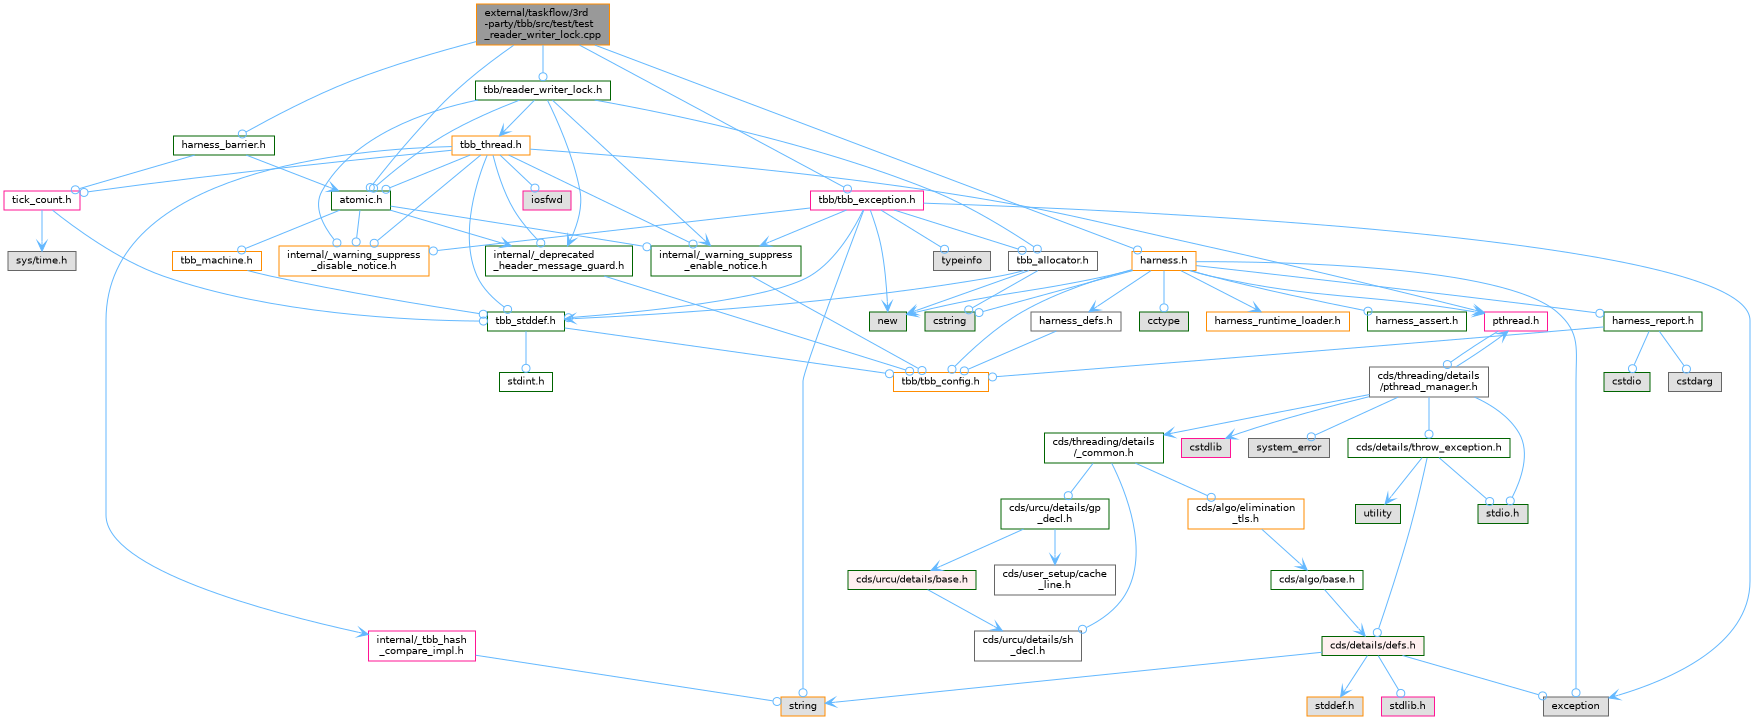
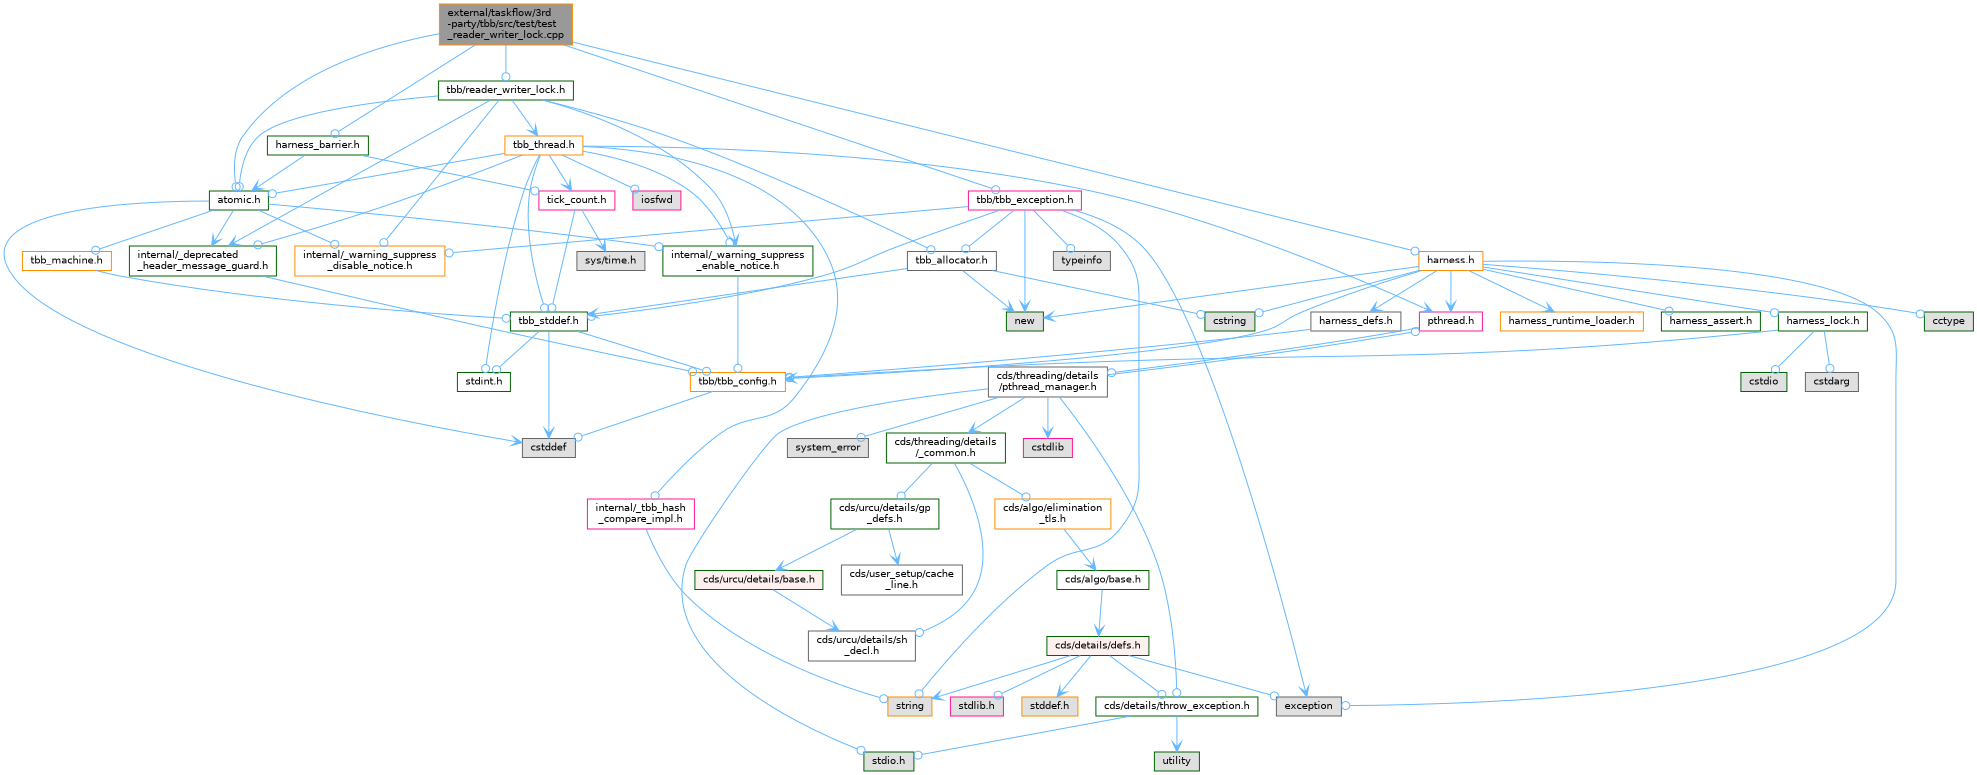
  digraph {
    node [color=darkgreen fillcolor=white fontname=Helvetica fontsize=10 shape=box style=filled]
    edge [arrowhead=odot color=steelblue1 fontname=Helvetica fontsize=10 labelfontname=Helvetica labelfontsize=10 style=solid]
    n1 [color=darkorange fillcolor=grey60 fontcolor=black height=0.2 label="external/taskflow/3rd\l-party/tbb/src/test/test\l_reader_writer_lock.cpp" width=0.4]
    n2 [height=0.2 label="tbb/reader_writer_lock.h" width=0.4]
    n3 [height=0.2 label="atomic.h" width=0.4]
    n4 [color=deeppink height=0.2 label="tbb/tbb_exception.h" width=0.4]
    n5 [color=darkorange height=0.2 label="harness.h" width=0.4]
    n6 [height=0.2 label="harness_barrier.h" width=0.4]
    n7 [height=0.2 label="internal/_deprecated\l_header_message_guard.h" width=0.4]
    n8 [height=0.2 label="internal/_warning_suppress\l_enable_notice.h" width=0.4]
    n9 [color=darkorange height=0.2 label="tbb_thread.h" width=0.4]
    n10 [color=darkorange height=0.2 label="internal/_warning_suppress\l_disable_notice.h" width=0.4]
    n11 [color=gray40 height=0.2 label="tbb_allocator.h" width=0.4]
+   n12 [color=gray40 fillcolor="#E0E0E0" height=0.2 label=cstddef width=0.4]
    n13 [color=darkorange height=0.2 label="tbb_machine.h" width=0.4]
    n14 [height=0.2 label="tbb_stddef.h" width=0.4]
    n15 [color=gray40 fillcolor="#E0E0E0" height=0.2 label=exception width=0.4]
    n16 [color=darkorange fillcolor="#E0E0E0" height=0.2 label=string width=0.4]
    n17 [fillcolor="#E0E0E0" height=0.2 label=new width=0.4]
    n18 [color=gray40 fillcolor="#E0E0E0" height=0.2 label=typeinfo width=0.4]
    n19 [color=darkorange height=0.2 label="tbb/tbb_config.h" width=0.4]
    n20 [color=deeppink height=0.2 label="pthread.h" width=0.4]
    n21 [fillcolor="#E0E0E0" height=0.2 label=cstring width=0.4]
    n22 [color=gray40 height=0.2 label="harness_defs.h" width=0.4]
    n23 [fillcolor="#E0E0E0" height=0.2 label=cctype width=0.4]
    n24 [color=darkorange height=0.2 label="harness_runtime_loader.h" width=0.4]
-   n25 [height=0.2 label="harness_report.h" width=0.4]
+   n25 [height=0.2 label="harness_lock.h" width=0.4]
    n26 [height=0.2 label="harness_assert.h" width=0.4]
    n27 [color=deeppink height=0.2 label="tick_count.h" width=0.4]
    n28 [color=deeppink height=0.2 label="internal/_tbb_hash\l_compare_impl.h" width=0.4]
    n29 [color=deeppink fillcolor="#E0E0E0" height=0.2 label=iosfwd width=0.4]
    n30 [height=0.2 label="stdint.h" width=0.4]
    n31 [color=gray40 height=0.2 label="cds/threading/details\l/pthread_manager.h" width=0.4]
    n32 [color=gray40 fillcolor="#E0E0E0" height=0.2 label="sys/time.h" width=0.4]
    n33 [color=gray40 fillcolor="#E0E0E0" height=0.2 label=system_error width=0.4]
    n34 [fillcolor="#E0E0E0" height=0.2 label="stdio.h" width=0.4]
    n35 [height=0.2 label="cds/threading/details\l/_common.h" width=0.4]
    n36 [height=0.2 label="cds/details/throw_exception.h" width=0.4]
    n37 [color=deeppink fillcolor="#E0E0E0" height=0.2 label=cstdlib width=0.4]
-   n38 [height=0.2 label="cds/urcu/details/gp\l_decl.h" width=0.4]
+   n38 [height=0.2 label="cds/urcu/details/gp\l_defs.h" width=0.4]
    n39 [color=gray40 height=0.2 label="cds/urcu/details/sh\l_decl.h" width=0.4]
    n40 [color=darkorange height=0.2 label="cds/algo/elimination\l_tls.h" width=0.4]
    n41 [fillcolor="#FFF0F0" height=0.2 label="cds/details/defs.h" width=0.4]
    n42 [fillcolor="#E0E0E0" height=0.2 label=utility width=0.4]
    n43 [fillcolor="#FFF0F0" height=0.2 label="cds/urcu/details/base.h" width=0.4]
    n44 [color=gray40 height=0.2 label="cds/user_setup/cache\l_line.h" width=0.4]
    n45 [height=0.2 label="cds/algo/base.h" width=0.4]
    n46 [color=darkorange fillcolor="#E0E0E0" height=0.2 label="stddef.h" width=0.4]
    n47 [color=deeppink fillcolor="#E0E0E0" height=0.2 label="stdlib.h" width=0.4]
    n48 [fillcolor="#E0E0E0" height=0.2 label=cstdio width=0.4]
    n49 [color=gray40 fillcolor="#E0E0E0" height=0.2 label=cstdarg width=0.4]
    n1 -> n2
    n1 -> n3
    n1 -> n4
    n1 -> n5
    n1 -> n6
    n2 -> n3
    n2 -> n7 [arrowhead=vee]
    n2 -> n8 [arrowhead=vee]
    n2 -> n9 [arrowhead=vee]
    n2 -> n10
    n2 -> n11
    n3 -> n7 [arrowhead=vee]
    n3 -> n8
    n3 -> n10
+   n3 -> n12 [arrowhead=vee]
    n3 -> n13
-   n4 -> n8 [arrowhead=vee]
    n4 -> n10
    n4 -> n11
    n4 -> n14
    n4 -> n15 [arrowhead=vee]
    n4 -> n16
    n4 -> n17 [arrowhead=vee]
    n4 -> n18
    n5 -> n15
    n5 -> n17 [arrowhead=vee]
-   n5 -> n19
+   n5 -> n19 [arrowhead=vee]
    n5 -> n20 [arrowhead=vee]
    n5 -> n21
    n5 -> n22 [arrowhead=vee]
    n5 -> n23
    n5 -> n24 [arrowhead=vee]
    n5 -> n25
    n5 -> n26
    n6 -> n3 [arrowhead=vee]
    n6 -> n27
    n7 -> n19
    n8 -> n19
    n9 -> n3
    n9 -> n7
    n9 -> n8
-   n9 -> n10
+   n9 -> n30
    n9 -> n14
    n9 -> n20 [arrowhead=vee]
-   n9 -> n27
-   n9 -> n28 [arrowhead=vee]
+   n9 -> n27 [arrowhead=vee]
+   n9 -> n28
    n9 -> n29
    n11 -> n14 [arrowhead=vee]
    n11 -> n17 [arrowhead=vee]
    n11 -> n21
    n13 -> n14
+   n14 -> n12 [arrowhead=vee]
    n14 -> n19
    n14 -> n30
+   n19 -> n12
    n20 -> n31
    n22 -> n19
    n25 -> n19
    n25 -> n48
    n25 -> n49
    n27 -> n14
    n27 -> n32 [arrowhead=vee]
    n28 -> n16
-   n31 -> n20 [arrowhead=vee]
+   n31 -> n20
    n31 -> n33
    n31 -> n34
    n31 -> n35 [arrowhead=vee]
    n31 -> n36
    n31 -> n37 [arrowhead=vee]
    n35 -> n38
    n35 -> n39
    n35 -> n40
    n36 -> n34
-   n36 -> n41
+   n41 -> n36
    n36 -> n42 [arrowhead=vee]
    n38 -> n43 [arrowhead=vee]
    n38 -> n44 [arrowhead=vee]
    n40 -> n45 [arrowhead=vee]
    n41 -> n15
    n41 -> n16 [arrowhead=vee]
    n41 -> n46 [arrowhead=vee]
    n41 -> n47
    n43 -> n39 [arrowhead=vee]
    n45 -> n41 [arrowhead=vee]
  }
